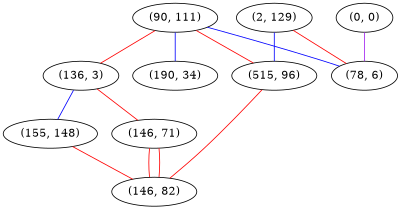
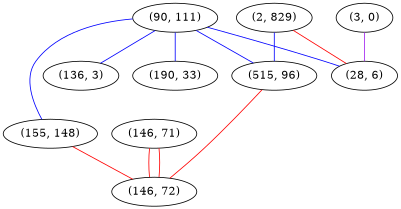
  graph {
    edge [color=blue weight=1]
    "(90, 111)"
    "(136, 3)"
    "(155, 148)"
-   "(190, 34)"
-   "(78, 6)"
+   "(190, 34)" [label="(190, 33)"]
+   "(78, 6)" [label="(28, 6)"]
    n6 [label="(515, 96)"]
    "(146, 71)"
-   "(146, 72)" [label="(146, 82)"]
-   "(0, 0)"
-   "(2, 129)"
-   "(90, 111)" -- "(136, 3)" [color=red weight=3]
-   "(136, 3)" -- "(155, 148)" [weight=3]
+   "(146, 72)"
+   "(0, 0)" [label="(3, 0)"]
+   "(2, 129)" [label="(2, 829)"]
+   "(90, 111)" -- "(136, 3)" [weight=3]
+   "(90, 111)" -- "(155, 148)" [weight=3]
    "(90, 111)" -- "(190, 34)" [weight=3]
    "(90, 111)" -- "(78, 6)"
-   "(90, 111)" -- n6 [color=red weight=3]
-   "(136, 3)" -- "(146, 71)" [color=red]
+   "(90, 111)" -- n6 [weight=3]
    "(155, 148)" -- "(146, 72)" [color=red]
    n6 -- "(146, 72)" [color=red]
    "(146, 71)" -- "(146, 72)" [color=red]
    "(146, 71)" -- "(146, 72)" [color=red]
    "(0, 0)" -- "(78, 6)" [color=purple weight=4]
    "(2, 129)" -- "(78, 6)" [color=red]
    "(2, 129)" -- n6 [weight=3]
  }
